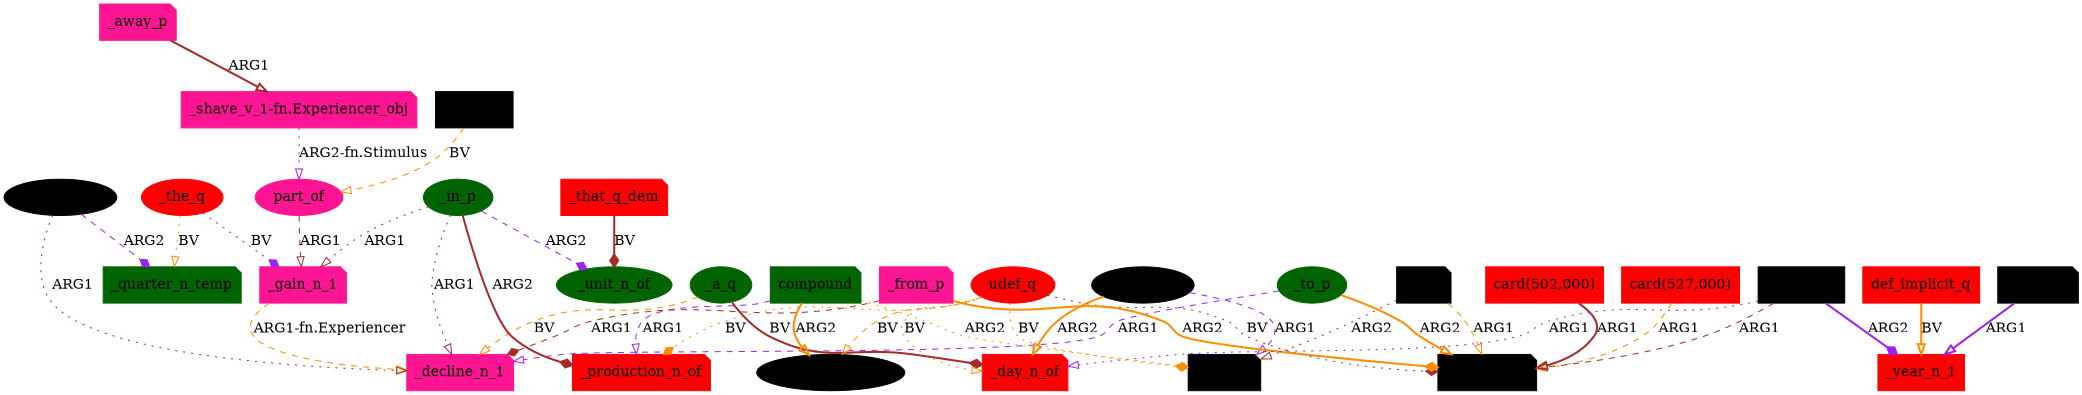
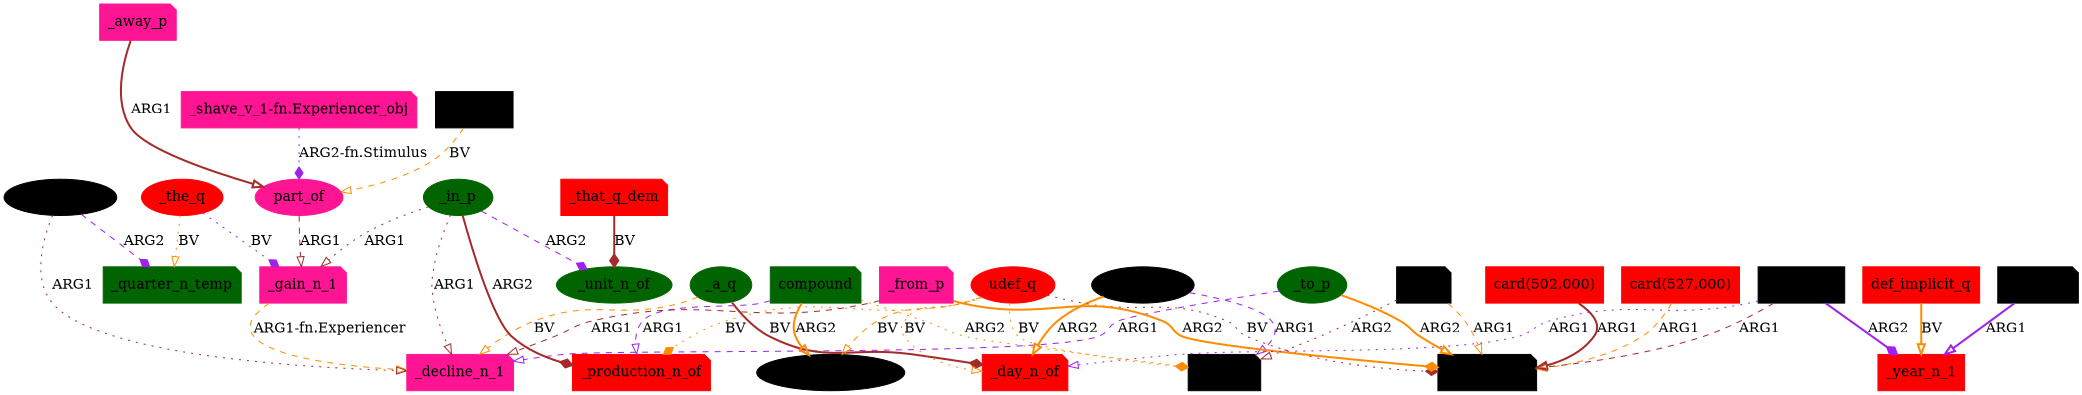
  digraph {
    node [color=black shape=note style=filled]
    edge [arrowhead=onormal color=darkorange style=dashed]
    _of_p
    _barrel_n_1
    _oil_n_1
    _to_p [color=darkgreen shape=ellipse]
    _decline_n_1 [color=deeppink]
    _a_p_per [shape=ellipse]
    _day_n_of [color=red]
    part_of [color=deeppink shape=ellipse]
    _gain_n_1 [color=deeppink]
    "card(502,000)" [color=red shape=box]
    _away_p [color=deeppink]
    "_shave_v_1-fn.Experiencer_obj" [color=deeppink]
    "card(527,000)" [color=red shape=box]
    _a_q [color=darkgreen shape=ellipse]
    _that_q_dem [color=red]
    _unit_n_of [color=darkgreen shape=ellipse]
    def_implicit_q [color=red shape=box]
    _year_n_1 [color=red shape=box]
    udef_q [color=red shape=ellipse]
    _production_n_of [color=red]
    "named_n(US)" [shape=ellipse]
    _from_p [color=deeppink]
    _the_q [color=red shape=ellipse]
    _quarter_n_temp [color=darkgreen]
    loc_nonsp [shape=box]
    _in_p [color=darkgreen shape=ellipse]
    _last_a_1
    compound [color=darkgreen]
    _during_p [shape=ellipse]
    _some_q [shape=box]
    _of_p -> _barrel_n_1 [label=ARG1]
    _of_p -> _oil_n_1 [color=brown label=ARG2 style=dotted]
    _to_p -> _barrel_n_1 [label=ARG2 style=bold]
    _to_p -> _decline_n_1 [color=purple label=ARG1]
    _a_p_per -> _oil_n_1 [color=purple label=ARG1]
    _a_p_per -> _day_n_of [label=ARG2 style=bold]
    part_of -> _gain_n_1 [color=brown label=ARG1]
    _gain_n_1 -> _decline_n_1 [label="ARG1-fn.Experiencer"]
    "card(502,000)" -> _barrel_n_1 [color=brown label=ARG1 style=bold]
-   _away_p -> "_shave_v_1-fn.Experiencer_obj" [color=brown label=ARG1 style=bold]
-   "_shave_v_1-fn.Experiencer_obj" -> part_of [color=purple label="ARG2-fn.Stimulus" style=dotted]
+   _away_p -> part_of [color=brown label=ARG1 style=bold]
+   "_shave_v_1-fn.Experiencer_obj" -> part_of [arrowhead=diamond color=purple label="ARG2-fn.Stimulus" style=dotted]
    "card(527,000)" -> _barrel_n_1 [label=ARG1]
    _a_q -> _decline_n_1 [label=BV]
    _a_q -> _day_n_of [arrowhead=diamond color=brown label=BV style=bold]
    _that_q_dem -> _unit_n_of [arrowhead=diamond color=brown label=BV style=bold]
    def_implicit_q -> _year_n_1 [label=BV style=bold]
    udef_q -> _barrel_n_1 [arrowhead=diamond color=brown label=BV style=dotted]
    udef_q -> _oil_n_1 [arrowhead=diamond label=BV style=dotted]
    udef_q -> _day_n_of [label=BV style=dotted]
    udef_q -> _production_n_of [arrowhead=diamond label=BV style=dotted]
    udef_q -> "named_n(US)" [label=BV]
    _from_p -> _barrel_n_1 [arrowhead=diamond label=ARG2 style=bold]
-   _from_p -> _decline_n_1 [arrowhead=diamond color=brown label=ARG1]
+   _from_p -> _decline_n_1 [color=brown label=ARG1]
    _the_q -> _gain_n_1 [arrowhead=diamond color=purple label=BV style=dotted]
    _the_q -> _quarter_n_temp [label=BV style=dotted]
    loc_nonsp -> _barrel_n_1 [color=brown label=ARG1]
    loc_nonsp -> _day_n_of [color=purple label=ARG1 style=dotted]
    loc_nonsp -> _year_n_1 [arrowhead=diamond color=purple label=ARG2 style=bold]
    _in_p -> _decline_n_1 [color=brown label=ARG1 style=dotted]
    _in_p -> _gain_n_1 [color=brown label=ARG1 style=dotted]
    _in_p -> _unit_n_of [arrowhead=diamond color=purple label=ARG2]
    _in_p -> _production_n_of [arrowhead=diamond color=brown label=ARG2 style=bold]
    _last_a_1 -> _year_n_1 [color=purple label=ARG1 style=bold]
    compound -> _oil_n_1 [arrowhead=diamond label=ARG2 style=dotted]
    compound -> _production_n_of [color=purple label=ARG1]
    compound -> "named_n(US)" [label=ARG2 style=bold]
    _during_p -> _decline_n_1 [color=brown label=ARG1 style=dotted]
    _during_p -> _quarter_n_temp [arrowhead=diamond color=purple label=ARG2]
    _some_q -> part_of [label=BV]
  }
